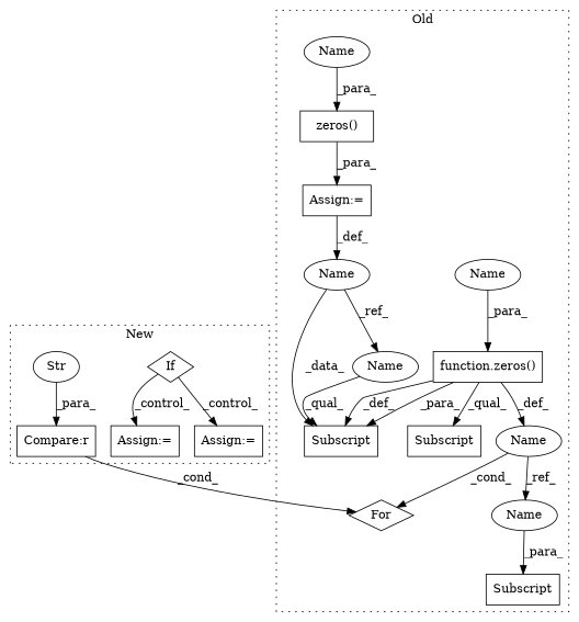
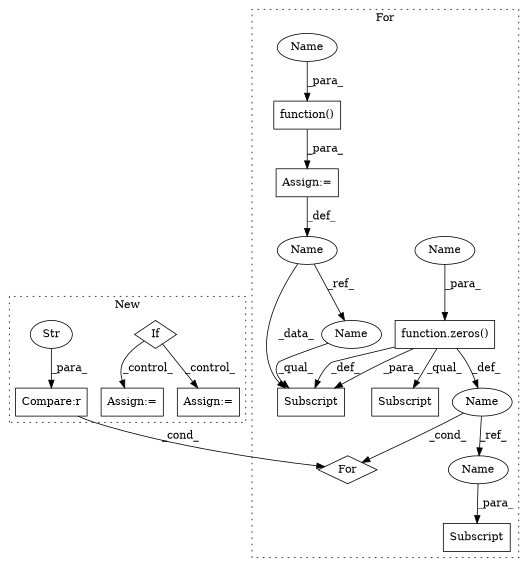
  digraph {
    node [a=87 l=3 shape=box]
-   n1 [a=75 l="25,1" label="zeros()" s="1162,1217"]
+   n1 [a=75 l="25,1" label="function()" s="1162,1217"]
    n2 [a=68 label="Assign:=" s=1159]
    n3 [a=63 l="22,0" label=Subscript s="1371,0"]
    n4 [a=75 l="6,1" label="function.zeros()" s="1332,1348"]
    n5 [l=13 label=Name s=1146 shape=ellipse]
    n6 [a=63 l="15,0" label=Subscript s="1432,0"]
    n7 [a=107 l="4,22" label=For s="1323,1349" shape=diamond]
    n8 [a=63 l="10,0" label=Subscript s="1449,0"]
    n9 [l=1 label=Name s=1327 shape=ellipse]
    n10 [l=1 label=Name s=1457 shape=ellipse]
    n11 [l=13 label=Name s=1371 shape=ellipse]
    n12 [l=10 label=Name s=1338 shape=ellipse]
    n13 [l=10 label=Name s=1187 shape=ellipse]
    n14 [a=96 l="3,14" label=If s="1208,1231" shape=diamond]
    n15 [a=68 label="Assign:=" s=1438]
    n16 [a=40 l=20 label="Compare:r" s=1211]
    n17 [a=68 label="Assign:=" s=1347]
    n18 [a=66 l=5 label=Str s=1226 shape=ellipse]
    subgraph cluster_1 {
-     label=Old
+     label=For
      style=dotted
      n1
      n2
      n3
      n4
      n5
      n6
      n7
      n8
      n9
      n10
      n11
      n12
      n13
    }
    subgraph cluster_2 {
      label=New
      style=dotted
      n14
      n15
      n16
      n17
      n18
    }
    n1 -> n2 [label=_para_]
    n2 -> n5 [label=_def_]
    n4 -> n3 [label=_def_]
    n4 -> n3 [label=_para_]
    n4 -> n6 [label=_qual_]
    n4 -> n9 [label=_def_]
    n5 -> n3 [label=_data_]
    n5 -> n11 [label=_ref_]
    n9 -> n7 [label=_cond_]
    n9 -> n10 [label=_ref_]
    n10 -> n8 [label=_para_]
    n11 -> n3 [label=_qual_]
    n12 -> n4 [label=_para_]
    n13 -> n1 [label=_para_]
    n14 -> n15 [label=_control_]
    n14 -> n17 [label=_control_]
    n16 -> n7 [label=_cond_]
    n18 -> n16 [label=_para_]
  }
